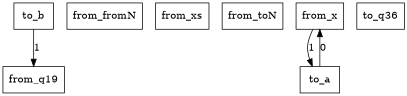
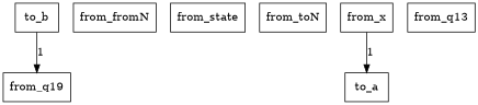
  digraph {
    rankdir=TB
    node [fillcolor=white shape=box style=filled]
    n1 [label=<from_q19>]
    n2 [label=<to_b>]
    n3 [label=<from_fromN>]
-   n4 [label=<from_xs>]
+   n5 [label=<from_state>]
    n6 [label=<from_toN>]
    n7 [label=<from_x>]
    n8 [label=<to_a>]
-   n10 [label=<to_q36>]
+   n9 [label=<from_q13>]
    n2 -> n1 [label=1]
    n7 -> n8 [label=1]
-   n8 -> n7 [label=0]
  }
